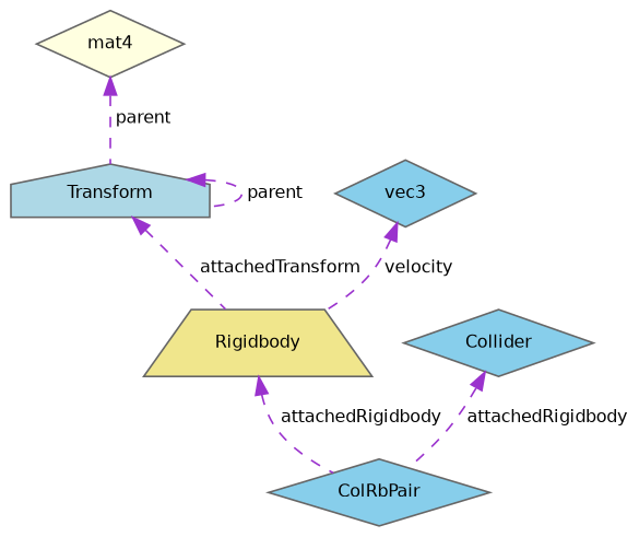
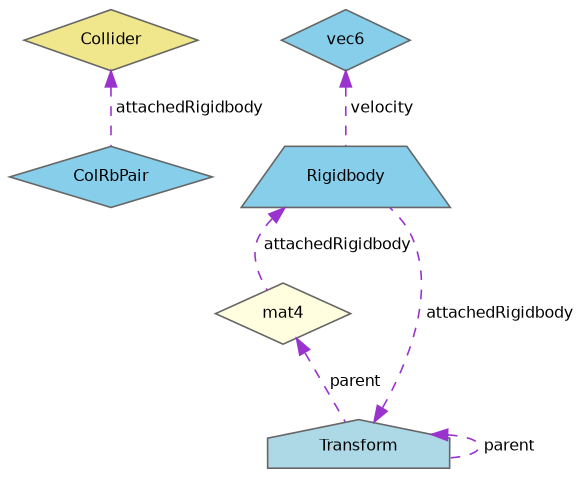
  digraph {
    node [color=gray40 fillcolor=skyblue fontname=Helvetica fontsize=10 shape=diamond style=filled]
    edge [color=darkorchid3 dir=back fontname=Helvetica fontsize=10 labelfontname=Helvetica labelfontsize=10 style=dashed]
    n1 [fontcolor=black height=0.2 label=ColRbPair width=0.4]
-   n2 [fillcolor=khaki height=0.2 label=Rigidbody shape=trapezium width=0.4]
+   n2 [height=0.2 label=Rigidbody shape=trapezium width=0.4]
    n3 [fillcolor=lightblue height=0.2 label=Transform shape=house width=0.4]
    n4 [fillcolor=lightyellow height=0.2 label=mat4 width=0.4]
-   n5 [height=0.2 label=vec3 width=0.4]
-   n6 [height=0.2 label=Collider width=0.4]
-   n2 -> n1 [label=" attachedRigidbody"]
-   n3 -> n2 [label=" attachedTransform"]
+   n5 [height=0.2 label=vec6 width=0.4]
+   n6 [fillcolor=khaki height=0.2 label=Collider width=0.4]
+   n2 -> n4 [label=" attachedRigidbody"]
+   n3 -> n2 [label=" attachedRigidbody"]
    n3 -> n3 [label=" parent"]
    n4 -> n3 [label=" parent"]
    n5 -> n2 [label=" velocity"]
    n6 -> n1 [label=" attachedRigidbody"]
  }
